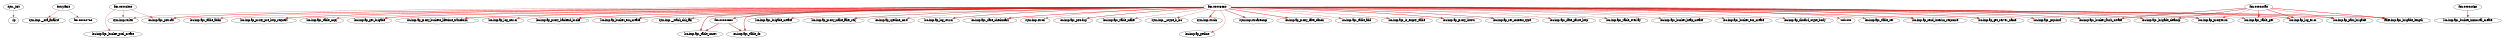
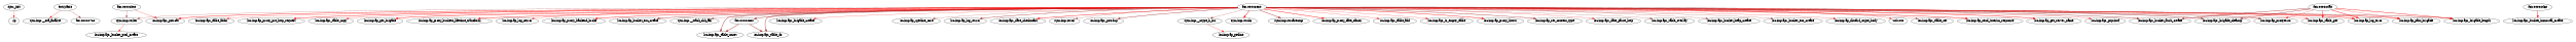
  digraph {
    edge [color=red style=bold]
    n1 [label="sym._init"]
    n2 [label=rip]
    n3 [label="entry.fini0"]
    n4 [label="sym.imp.__cxa_finalize"]
    n5 [label="fcn.00002760"]
    n6 [label="fcn.00002c50"]
    n7 [label="loc.imp.apr_table_unset"]
    n8 [label="loc.imp.apr_table_do"]
    n9 [label="fcn.00002bc0"]
    n10 [label="loc.imp.apr_pstrcat"]
    n11 [label="sym.imp.strlen"]
    n12 [label="loc.imp.apr_bucket_pool_create"]
    n13 [label="fcn.00003030"]
    n14 [label="loc.imp.apr_brigade_create"]
-   n15 [label="loc.imp.ap_proxy_make_fake_req"]
    n16 [label="loc.imp.apr_brigade_cleanup"]
    n17 [label="loc.imp.ap_rgetline_core"]
    n18 [label="loc.imp.ap_log_rerror"]
    n19 [label="loc.imp.ap_proxyerror"]
    n20 [label="loc.imp.apr_date_checkmask"]
    n21 [label="sym.imp.strtol"]
    n22 [label="loc.imp.apr_pstrdup"]
-   n23 [label="loc.imp.apr_table_make"]
    n24 [label="loc.imp.ap_getline"]
    n25 [label="sym.imp.strchr"]
    n26 [label="sym.imp.__ctype_b_loc"]
    n27 [label="sym.imp.strcasecmp"]
    n28 [label="loc.imp.ap_proxy_date_canon"]
    n29 [label="loc.imp.apr_table_add"]
    n30 [label="loc.imp.apr_is_empty_table"]
    n31 [label="loc.imp.apr_table_get"]
    n32 [label="loc.imp.ap_log_error"]
    n33 [label="loc.imp.ap_proxy_liststr"]
    n34 [label="loc.imp.ap_set_content_type"]
    n35 [label="loc.imp.apr_date_parse_http"]
    n36 [label="loc.imp.apr_table_overlay"]
    n37 [label="loc.imp.apr_bucket_heap_create"]
    n38 [label="loc.imp.apr_bucket_eos_create"]
    n39 [label="loc.imp.ap_pass_brigade"]
    n40 [label="loc.imp.ap_discard_ctype_body"]
    n41 [label="unk.0x8"]
    n42 [label="loc.imp.apr_table_set"]
    n43 [label="loc.imp.ap_send_interim_response"]
    n44 [label="loc.imp.ap_get_server_name"]
    n45 [label="loc.imp.apr_psprintf"]
    n46 [label="loc.imp.apr_table_addn"]
    n47 [label="loc.imp.ap_proxy_pre_http_request"]
    n48 [label="loc.imp.apr_table_copy"]
    n49 [label="loc.imp.ap_get_brigade"]
-   n50 [label="fake.imp.apr_brigade_length"]
+   n50 [label="loc.imp.apr_brigade_length"]
    n51 [label="loc.imp.ap_proxy_buckets_lifetime_transform"]
    n52 [label="loc.imp.ap_log_cerror"]
    n53 [label="loc.imp.ap_proxy_backend_broke"]
    n54 [label="loc.imp.apr_bucket_flush_create"]
    n55 [label="loc.imp.ap_bucket_eoc_create"]
    n56 [label="sym.imp.__stack_chk_fail"]
    n57 [label="fcn.00002d60"]
    n58 [label="loc.imp.apr_bucket_immortal_create"]
    n59 [label="fcn.00002da0"]
    n1 -> n2 [style=solid]
    n3 -> n4 [style=solid]
    n3 -> n5 [color=brown style=solid]
    n6 -> n7 [color=brown]
    n6 -> n8 [color=brown]
    n9 -> n10 [style=solid]
    n9 -> n11 [color=brown style=solid]
-   n9 -> n12 [style=solid]
+   n11 -> n12 [style=solid]
    n13 -> n6 [color=brown]
    n13 -> n7 [color=brown]
    n13 -> n8 [color=brown]
    n13 -> n10
    n13 -> n11 [color=brown style=solid]
    n13 -> n14 [style=solid]
-   n13 -> n15 [color=brown]
    n13 -> n16 [color=brown]
    n13 -> n17 [color=brown style=solid]
    n13 -> n18 [color=brown]
    n13 -> n19 [color=brown]
    n13 -> n20
    n13 -> n21 [color=brown style=solid]
    n13 -> n22 [color=brown]
-   n13 -> n23 [color=brown style=solid]
-   n13 -> n24 [style=solid]
+   n26 -> n24 [style=solid]
    n13 -> n25
    n13 -> n26 [color=brown style=solid]
    n13 -> n27 [color=brown]
    n13 -> n28
    n13 -> n29 [style=solid]
    n13 -> n30 [style=solid]
    n13 -> n31 [style=solid]
    n13 -> n32
    n13 -> n33
    n13 -> n34 [color=brown]
    n13 -> n35 [style=solid]
    n13 -> n36 [color=brown style=solid]
    n13 -> n37 [color=brown style=solid]
    n13 -> n38 [color=brown style=solid]
    n13 -> n39
    n13 -> n40 [style=solid]
    n13 -> n41 [style=solid]
    n13 -> n42 [color=brown style=solid]
    n13 -> n43
    n13 -> n44
    n13 -> n45 [style=solid]
    n13 -> n46 [style=solid]
    n13 -> n47
    n13 -> n48 [style=solid]
    n13 -> n49
    n13 -> n50 [color=brown]
    n13 -> n51
    n13 -> n52 [style=solid]
    n13 -> n53
    n13 -> n54 [color=brown]
    n13 -> n55 [color=brown]
    n13 -> n56 [color=brown style=solid]
    n57 -> n58
    n59 -> n16 [color=brown]
    n59 -> n19 [style=solid]
    n59 -> n31
    n59 -> n32
    n59 -> n39 [style=solid]
    n59 -> n50
    n59 -> n54 [color=brown]
  }
